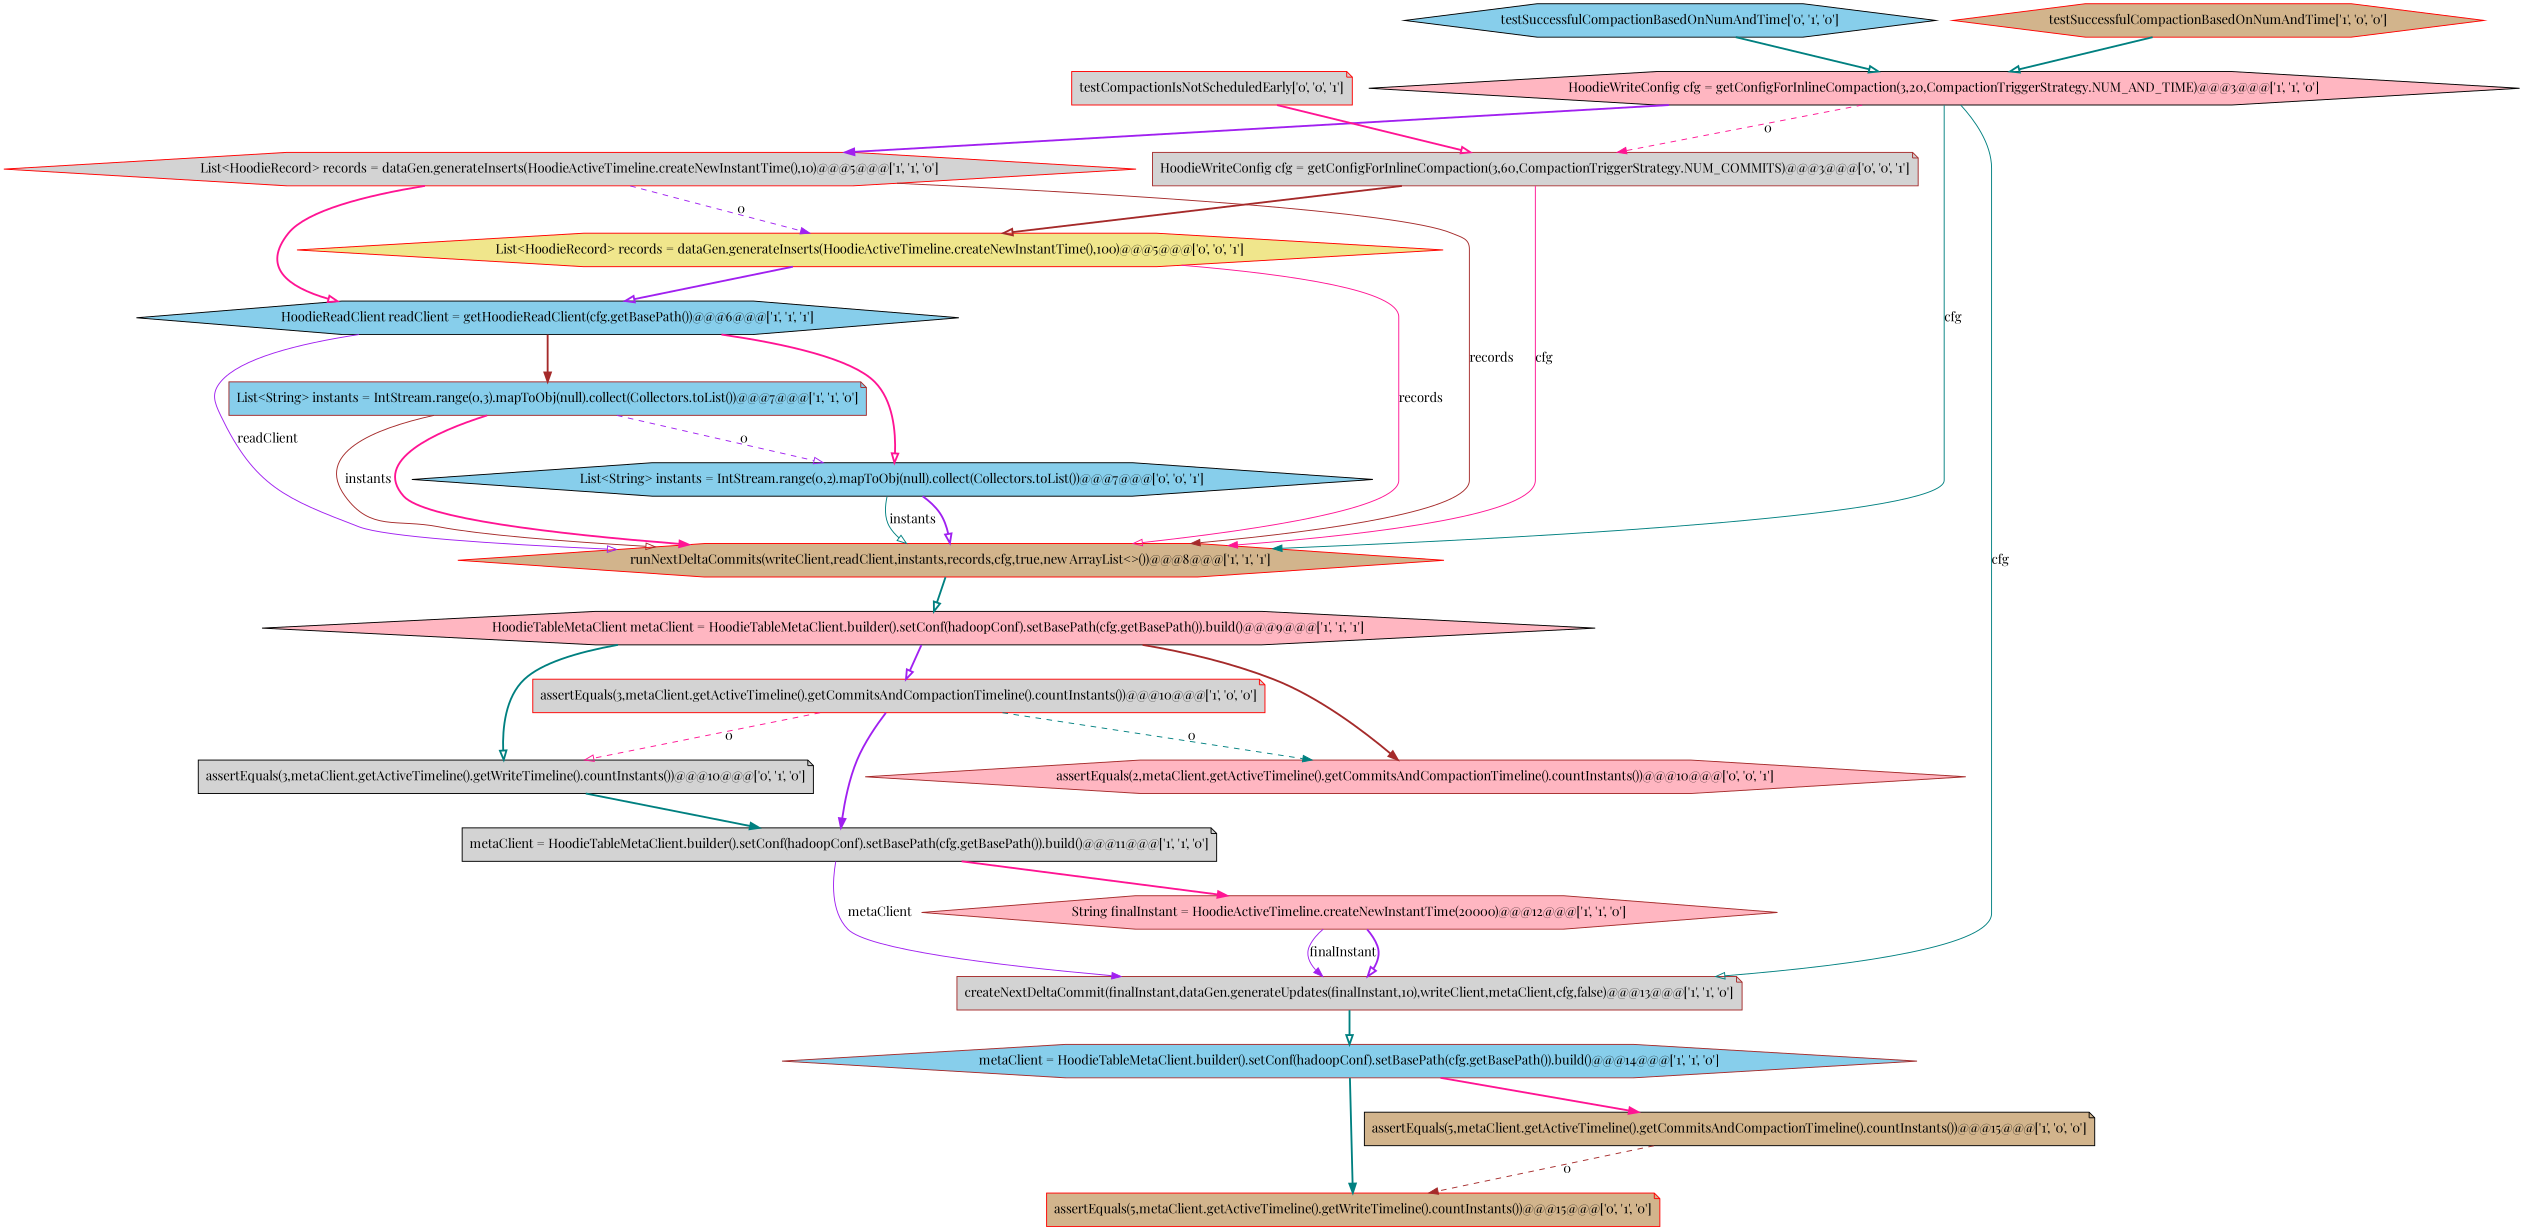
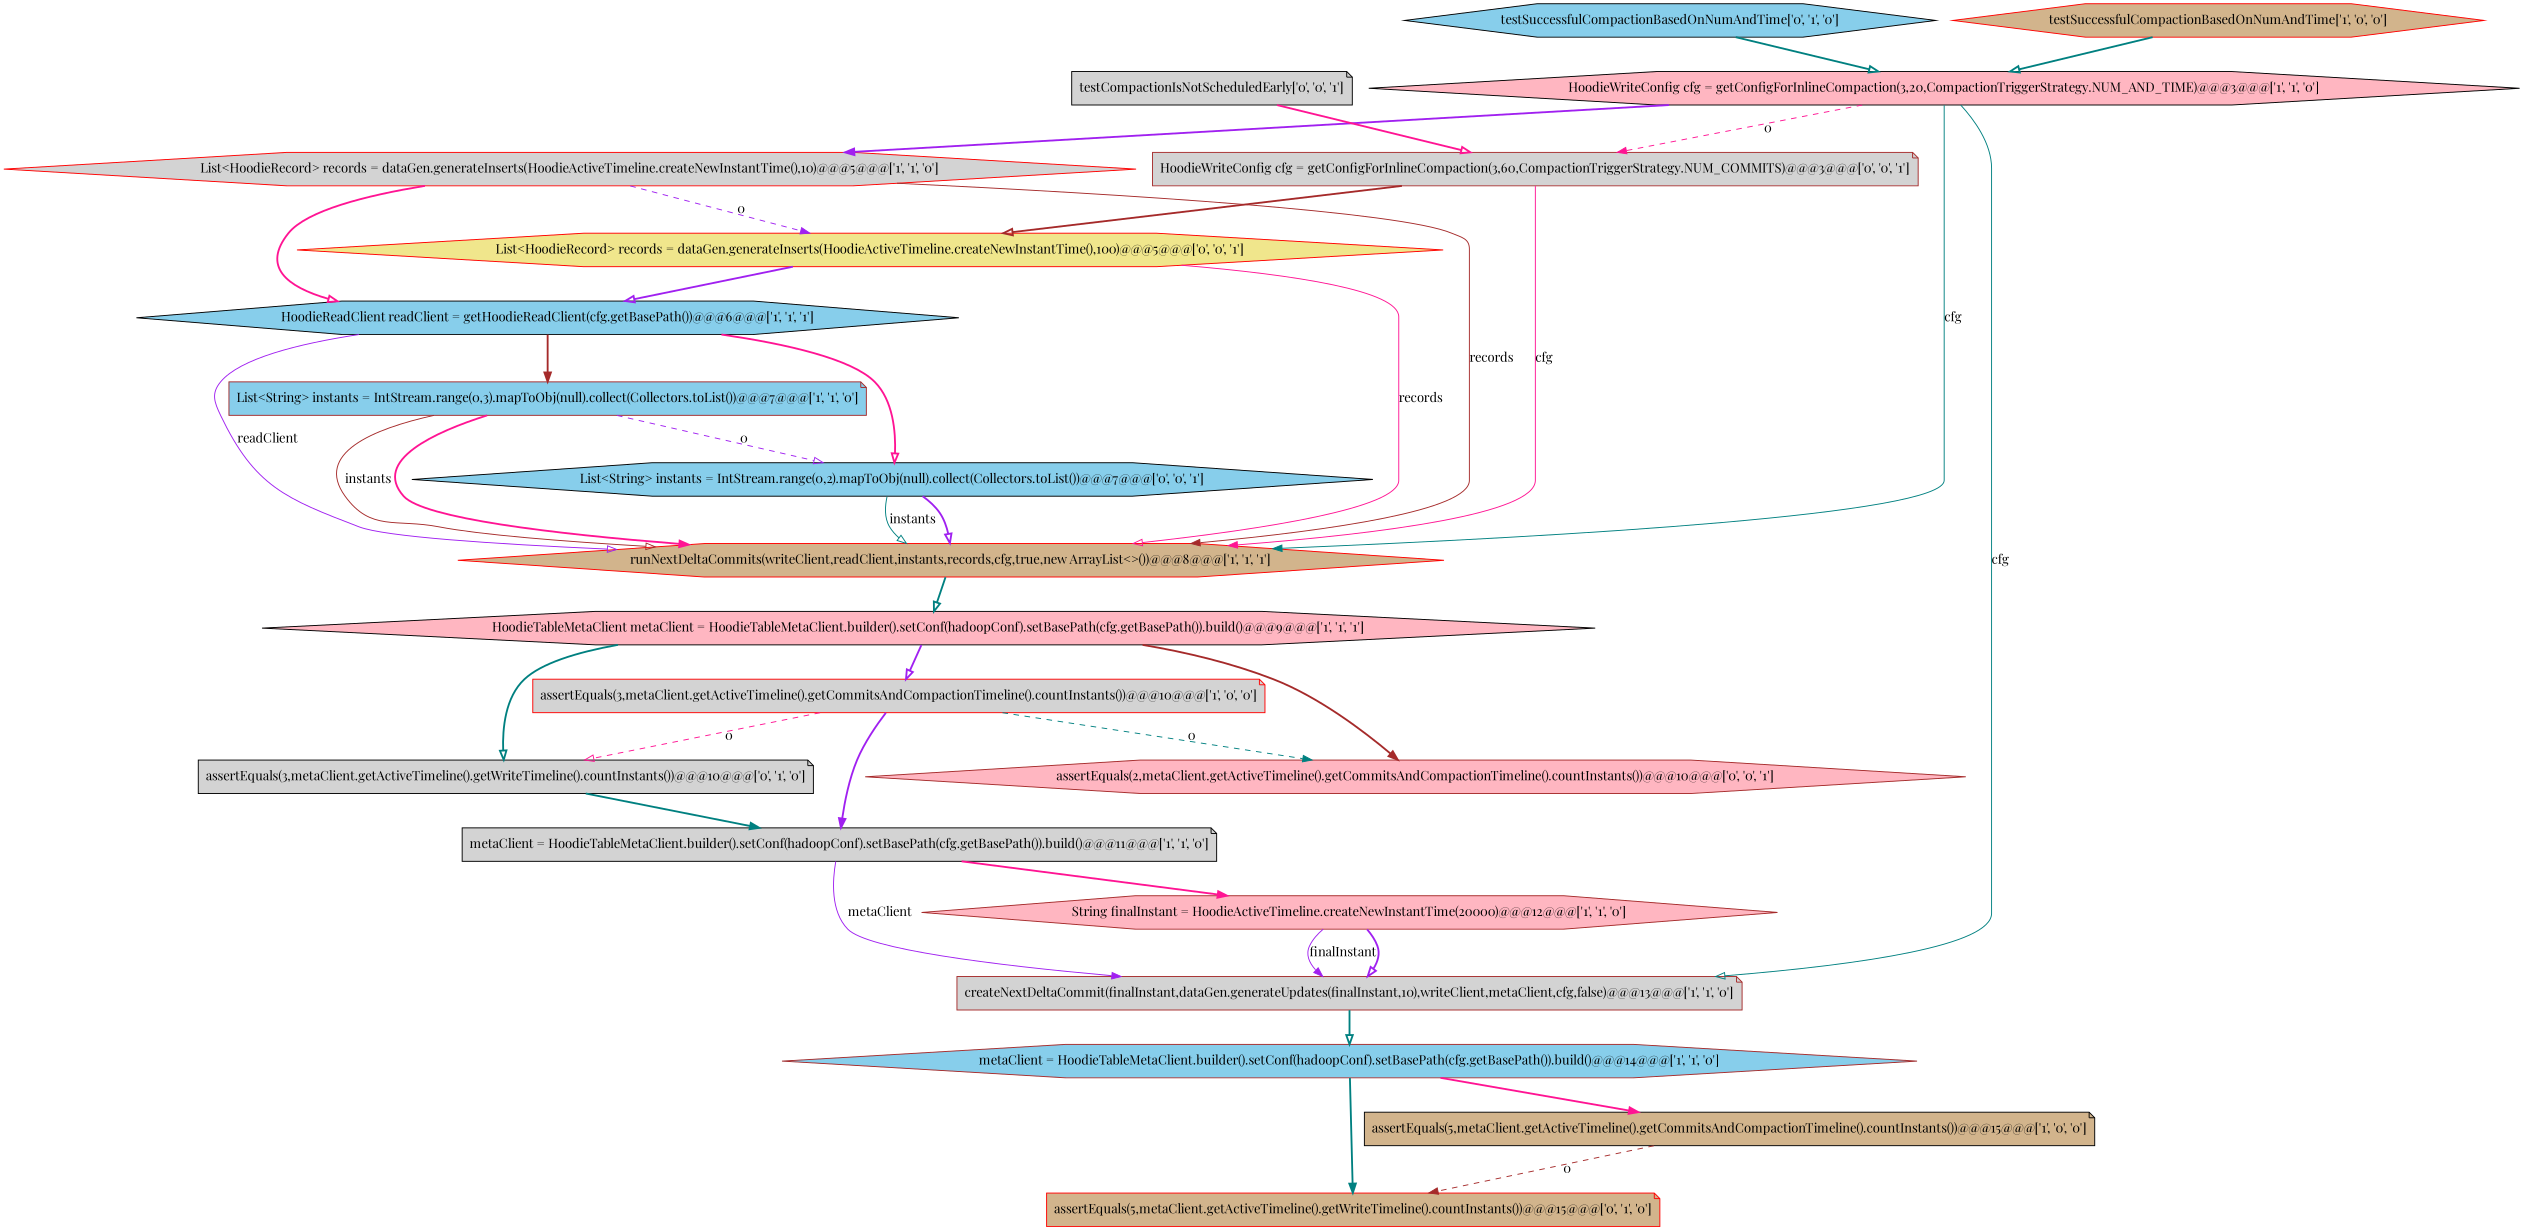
  digraph {
    fontname="Playfair Display"
    node [fillcolor=lightgrey shape=hexagon style=filled color=black fontname="Playfair Display"]
    edge [style=bold color=purple arrowhead=onormal fontname="Playfair Display"]
    n1 [fillcolor=lightpink label="assertEquals(2,metaClient.getActiveTimeline().getCommitsAndCompactionTimeline().countInstants())@@@10@@@['0', '0', '1']" color=brown]
    n2 [label="HoodieWriteConfig cfg = getConfigForInlineCompaction(3,60,CompactionTriggerStrategy.NUM_COMMITS)@@@3@@@['0', '0', '1']" shape=note color=brown]
    n3 [fillcolor=khaki label="List<HoodieRecord> records = dataGen.generateInserts(HoodieActiveTimeline.createNewInstantTime(),100)@@@5@@@['0', '0', '1']" color=red]
    n4 [fillcolor=tan label="runNextDeltaCommits(writeClient,readClient,instants,records,cfg,true,new ArrayList<>())@@@8@@@['1', '1', '1']" color=red]
    n5 [fillcolor=skyblue label="testSuccessfulCompactionBasedOnNumAndTime['0', '1', '0']"]
    n6 [fillcolor=lightpink label="HoodieWriteConfig cfg = getConfigForInlineCompaction(3,20,CompactionTriggerStrategy.NUM_AND_TIME)@@@3@@@['1', '1', '0']"]
    n7 [label="List<HoodieRecord> records = dataGen.generateInserts(HoodieActiveTimeline.createNewInstantTime(),10)@@@5@@@['1', '1', '0']" color=red]
    n8 [fillcolor=skyblue label="HoodieReadClient readClient = getHoodieReadClient(cfg.getBasePath())@@@6@@@['1', '1', '1']"]
    n9 [fillcolor=tan label="assertEquals(5,metaClient.getActiveTimeline().getWriteTimeline().countInstants())@@@15@@@['0', '1', '0']" shape=note color=red]
    n10 [fillcolor=skyblue label="List<String> instants = IntStream.range(0,2).mapToObj(null).collect(Collectors.toList())@@@7@@@['0', '0', '1']"]
    n11 [fillcolor=lightpink label="HoodieTableMetaClient metaClient = HoodieTableMetaClient.builder().setConf(hadoopConf).setBasePath(cfg.getBasePath()).build()@@@9@@@['1', '1', '1']"]
    n12 [label="assertEquals(3,metaClient.getActiveTimeline().getCommitsAndCompactionTimeline().countInstants())@@@10@@@['1', '0', '0']" shape=note color=red]
    n13 [label="assertEquals(3,metaClient.getActiveTimeline().getWriteTimeline().countInstants())@@@10@@@['0', '1', '0']" shape=note]
    n14 [label="metaClient = HoodieTableMetaClient.builder().setConf(hadoopConf).setBasePath(cfg.getBasePath()).build()@@@11@@@['1', '1', '0']" shape=note]
    n15 [label="createNextDeltaCommit(finalInstant,dataGen.generateUpdates(finalInstant,10),writeClient,metaClient,cfg,false)@@@13@@@['1', '1', '0']" shape=note color=brown]
    n16 [fillcolor=lightpink label="String finalInstant = HoodieActiveTimeline.createNewInstantTime(20000)@@@12@@@['1', '1', '0']" color=brown]
    n17 [fillcolor=tan label="testSuccessfulCompactionBasedOnNumAndTime['1', '0', '0']" color=red]
    n18 [fillcolor=skyblue label="metaClient = HoodieTableMetaClient.builder().setConf(hadoopConf).setBasePath(cfg.getBasePath()).build()@@@14@@@['1', '1', '0']" color=brown]
    n19 [fillcolor=skyblue label="List<String> instants = IntStream.range(0,3).mapToObj(null).collect(Collectors.toList())@@@7@@@['1', '1', '0']" shape=note color=brown]
    n20 [fillcolor=tan label="assertEquals(5,metaClient.getActiveTimeline().getCommitsAndCompactionTimeline().countInstants())@@@15@@@['1', '0', '0']" shape=note]
-   n21 [label="testCompactionIsNotScheduledEarly['0', '0', '1']" shape=note color=red]
+   n21 [label="testCompactionIsNotScheduledEarly['0', '0', '1']" shape=note]
    n2 -> n3 [color=brown]
    n2 -> n4 [label=cfg style=solid color=deeppink arrowhead=normal]
    n3 -> n4 [label=records style=solid color=deeppink]
    n3 -> n8
    n4 -> n11 [color=teal]
    n5 -> n6 [color=teal]
    n6 -> n2 [label=0 style=dashed color=deeppink arrowhead=normal]
    n6 -> n4 [label=cfg style=solid color=teal arrowhead=normal]
    n6 -> n7 [arrowhead=normal]
    n6 -> n15 [label=cfg style=solid color=teal]
    n7 -> n3 [label=0 style=dashed arrowhead=normal]
    n7 -> n4 [label=records style=solid color=brown arrowhead=normal]
    n7 -> n8 [color=deeppink]
    n8 -> n4 [label=readClient style=solid]
    n8 -> n10 [color=deeppink]
    n8 -> n19 [color=brown arrowhead=normal]
    n10 -> n4
    n10 -> n4 [label=instants style=solid color=teal]
    n11 -> n1 [color=brown arrowhead=normal]
    n11 -> n12
    n11 -> n13 [color=teal]
    n12 -> n1 [label=0 style=dashed color=teal arrowhead=normal]
    n12 -> n13 [label=0 style=dashed color=deeppink]
    n12 -> n14 [arrowhead=normal]
    n13 -> n14 [color=teal arrowhead=normal]
    n14 -> n15 [label=metaClient style=solid arrowhead=normal]
    n14 -> n16 [color=deeppink arrowhead=normal]
    n15 -> n18 [color=teal]
    n16 -> n15 [label=finalInstant style=solid arrowhead=normal]
    n16 -> n15
    n17 -> n6 [color=teal]
    n18 -> n9 [color=teal arrowhead=normal]
    n18 -> n20 [color=deeppink arrowhead=normal]
    n19 -> n4 [color=deeppink arrowhead=normal]
    n19 -> n4 [label=instants style=solid color=brown]
    n19 -> n10 [label=0 style=dashed]
    n20 -> n9 [label=0 style=dashed color=brown arrowhead=normal]
    n21 -> n2 [color=deeppink]
  }
